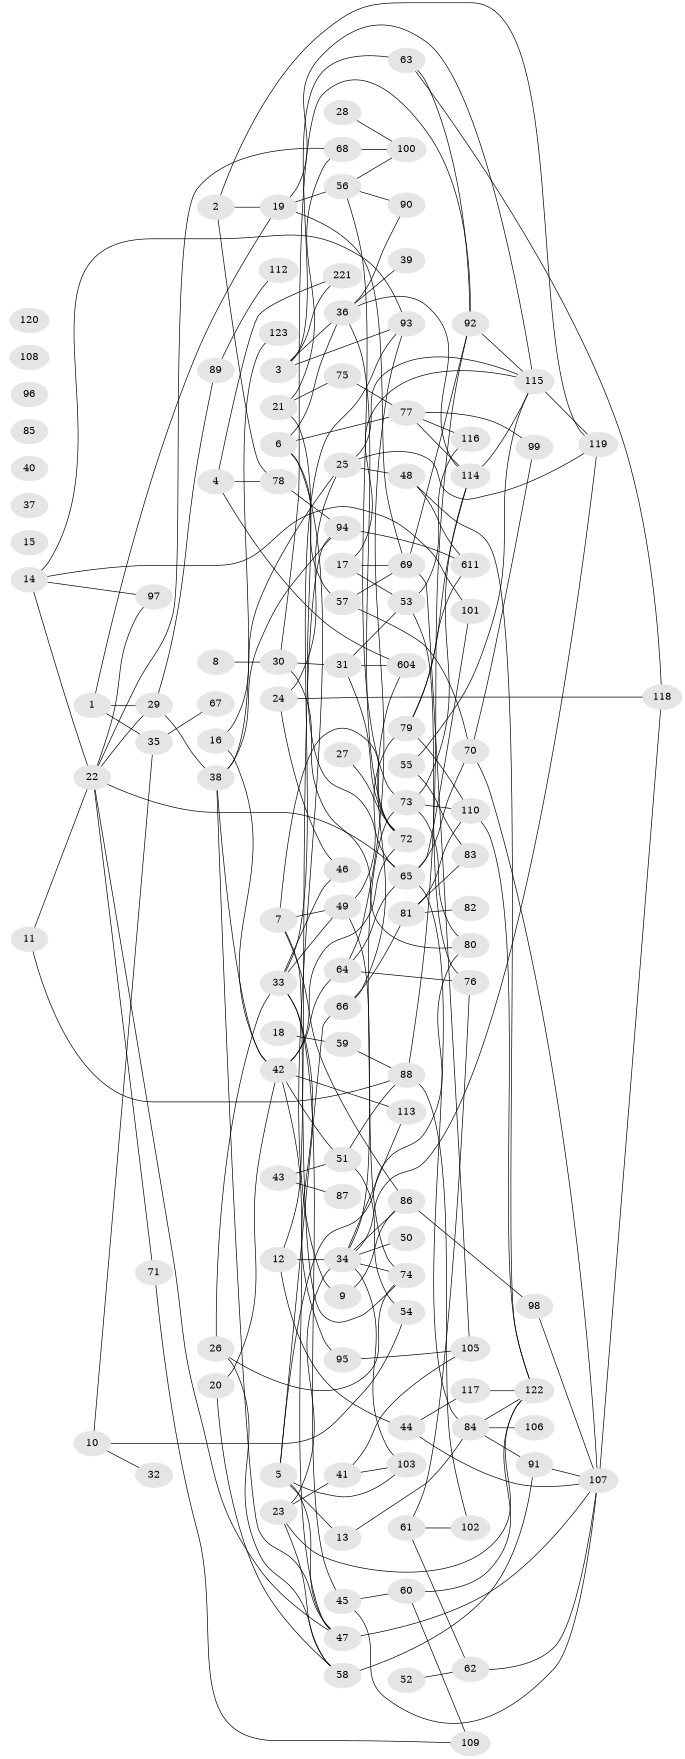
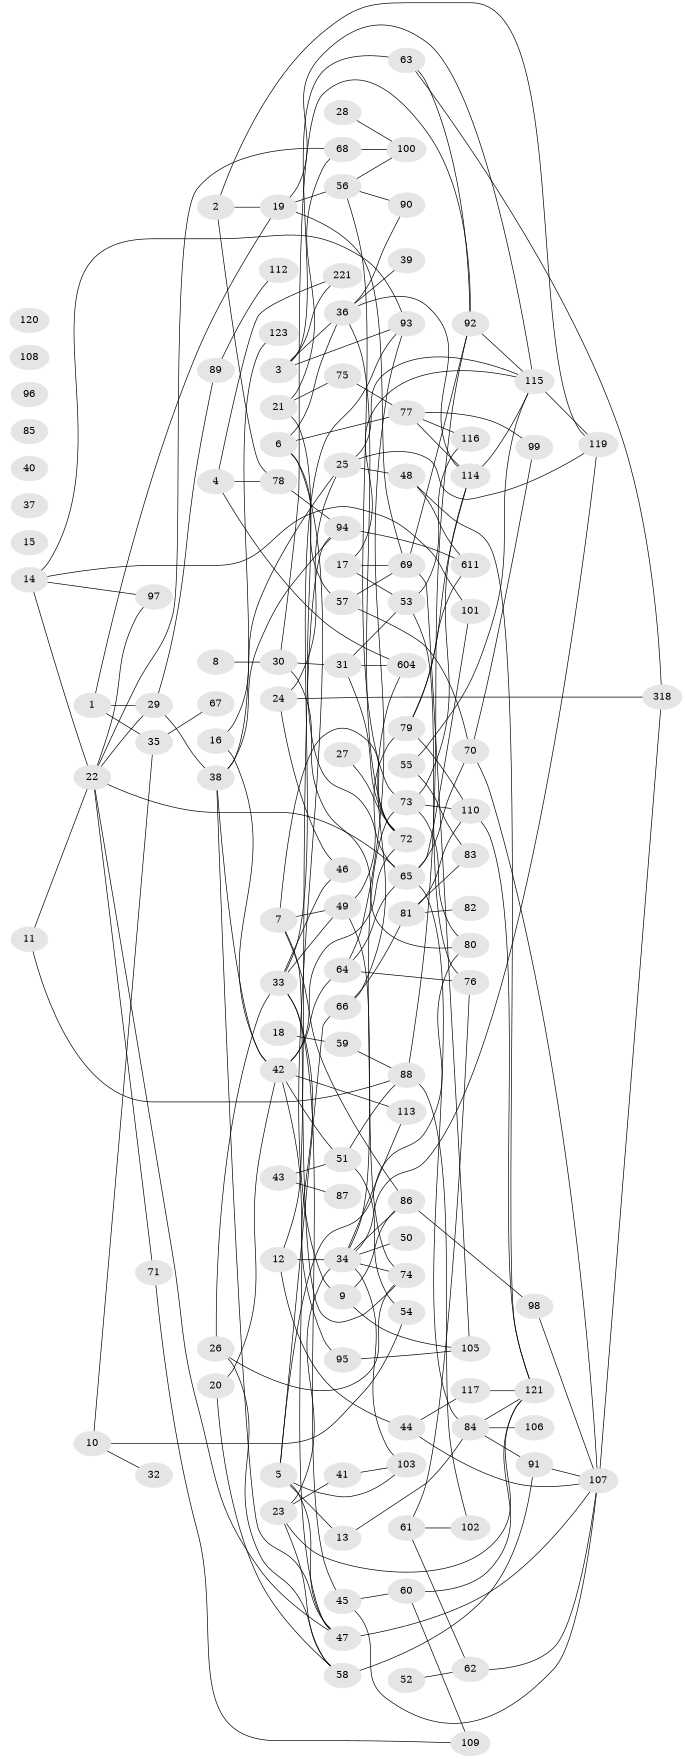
  graph {
    rankdir=LR
    node [color=gray90 style=filled]
    1
    19
    29
    35
    69
    115
    56
    38
    89
    67
    2
    78
    119
    94
    3
    36
    63
    93
    n19 [label=221]
    72
    39
    90
    114
-   118
+   118 [label=318]
    92
    4
    n27 [label=604]
    5
    13
    47
    66
    80
    103
    84
    107
    81
    6
    9
    57
    77
    86
    70
    116
    99
    7
    49
    74
    79
    98
    8
    30
    31
    10
    32
    54
    11
    22
    88
    97
    65
    68
    71
    102
    12
    34
    44
    50
    73
    113
    117
    n71 [label=611]
-   122
+   122 [label=121]
    91
    106
    14
    101
    15
    16
    25
    42
    48
    51
    64
    17
    53
    76
    105
    18
    59
    100
    20
    58
    21
    75
    109
    23
    41
    24
    46
    26
    33
    45
    95
    27
    28
    123
    112
    60
    110
    37
    40
    43
    87
    52
    62
    55
    83
    61
    82
    85
    96
    108
    120
    1 -- 19
    1 -- 29
    1 -- 35
    19 -- 69
    19 -- 115
    19 -- 56
    29 -- 38
    29 -- 89
    35 -- 67
    69 -- 92
    69 -- 105
    115 -- 119
    56 -- 90
    56 -- 73
    56 -- 100
    38 -- 94
    38 -- 47
    38 -- 42
    38 -- 123
    89 -- 112
    2 -- 19
    2 -- 78
    2 -- 119
    78 -- 94
    94 -- n71
    3 -- 36
    3 -- 63
    3 -- 93
    3 -- n19
    36 -- 72
    36 -- 39
    36 -- 90
    36 -- 114
    63 -- 118
    63 -- 92
    114 -- 115
    92 -- 115
    4 -- 78
    4 -- n19
    4 -- n27
    5 -- 13
    5 -- 47
    5 -- 66
    5 -- 80
    5 -- 103
    13 -- 84
    47 -- 107
    66 -- n27
    66 -- 81
    84 -- 122
    84 -- 91
    84 -- 106
    107 -- 118
    81 -- 110
    81 -- 83
    81 -- 82
    6 -- 36
    6 -- 9
    6 -- 57
    6 -- 77
    9 -- 86
    57 -- 69
    57 -- 70
    77 -- 114
    77 -- 116
    77 -- 99
    86 -- 98
    70 -- 107
    70 -- 99
    7 -- 72
    7 -- 86
    7 -- 49
    7 -- 74
    49 -- 74
    49 -- 79
    79 -- 114
    79 -- n71
    79 -- 110
    98 -- 107
    8 -- 30
    30 -- 92
    30 -- 80
    30 -- 31
    31 -- 72
    31 -- n27
    31 -- 53
    10 -- 35
    10 -- 32
    10 -- 54
    11 -- 22
    11 -- 88
    22 -- 29
    22 -- 47
    22 -- 97
    22 -- 65
    22 -- 68
    22 -- 71
    88 -- 92
    88 -- 102
    65 -- 84
    65 -- 70
    65 -- 101
    68 -- 100
    71 -- 109
    12 -- 94
    12 -- 34
    12 -- 44
    34 -- 119
    34 -- 103
    34 -- 86
    34 -- 74
    34 -- 50
    34 -- 73
    34 -- 113
    44 -- 107
    44 -- 117
    73 -- 114
    73 -- 80
    73 -- 110
    117 -- 122
    91 -- 107
    14 -- 93
    14 -- 22
    14 -- 97
    14 -- 101
    16 -- 25
    16 -- 42
    25 -- 115
    25 -- 119
    25 -- 48
    42 -- 72
    42 -- 47
    42 -- 113
    42 -- 51
    42 -- 64
    48 -- n71
    48 -- 122
    51 -- 54
    51 -- 88
    64 -- 93
    64 -- 65
    64 -- 76
    17 -- 69
    17 -- 115
    17 -- 53
    53 -- 116
    53 -- 76
    18 -- 59
    59 -- 88
    20 -- 42
    20 -- 58
    58 -- 91
    21 -- 65
    21 -- 68
    21 -- 75
    75 -- 77
    23 -- 34
    23 -- 122
    23 -- 58
    23 -- 41
    41 -- 103
-   41 -- 105
+   9 -- 105
    24 -- 118
    24 -- 25
    24 -- 46
    26 -- 74
    26 -- 58
    26 -- 33
    33 -- 93
    33 -- 49
    33 -- 46
    33 -- 45
    33 -- 95
    45 -- 107
    45 -- 60
    95 -- 105
    27 -- 72
    28 -- 100
    60 -- 122
    60 -- 109
    110 -- 122
    43 -- 51
    43 -- 87
    52 -- 62
    62 -- 107
    55 -- 115
    55 -- 83
    61 -- 102
    61 -- 76
    61 -- 62
  }
